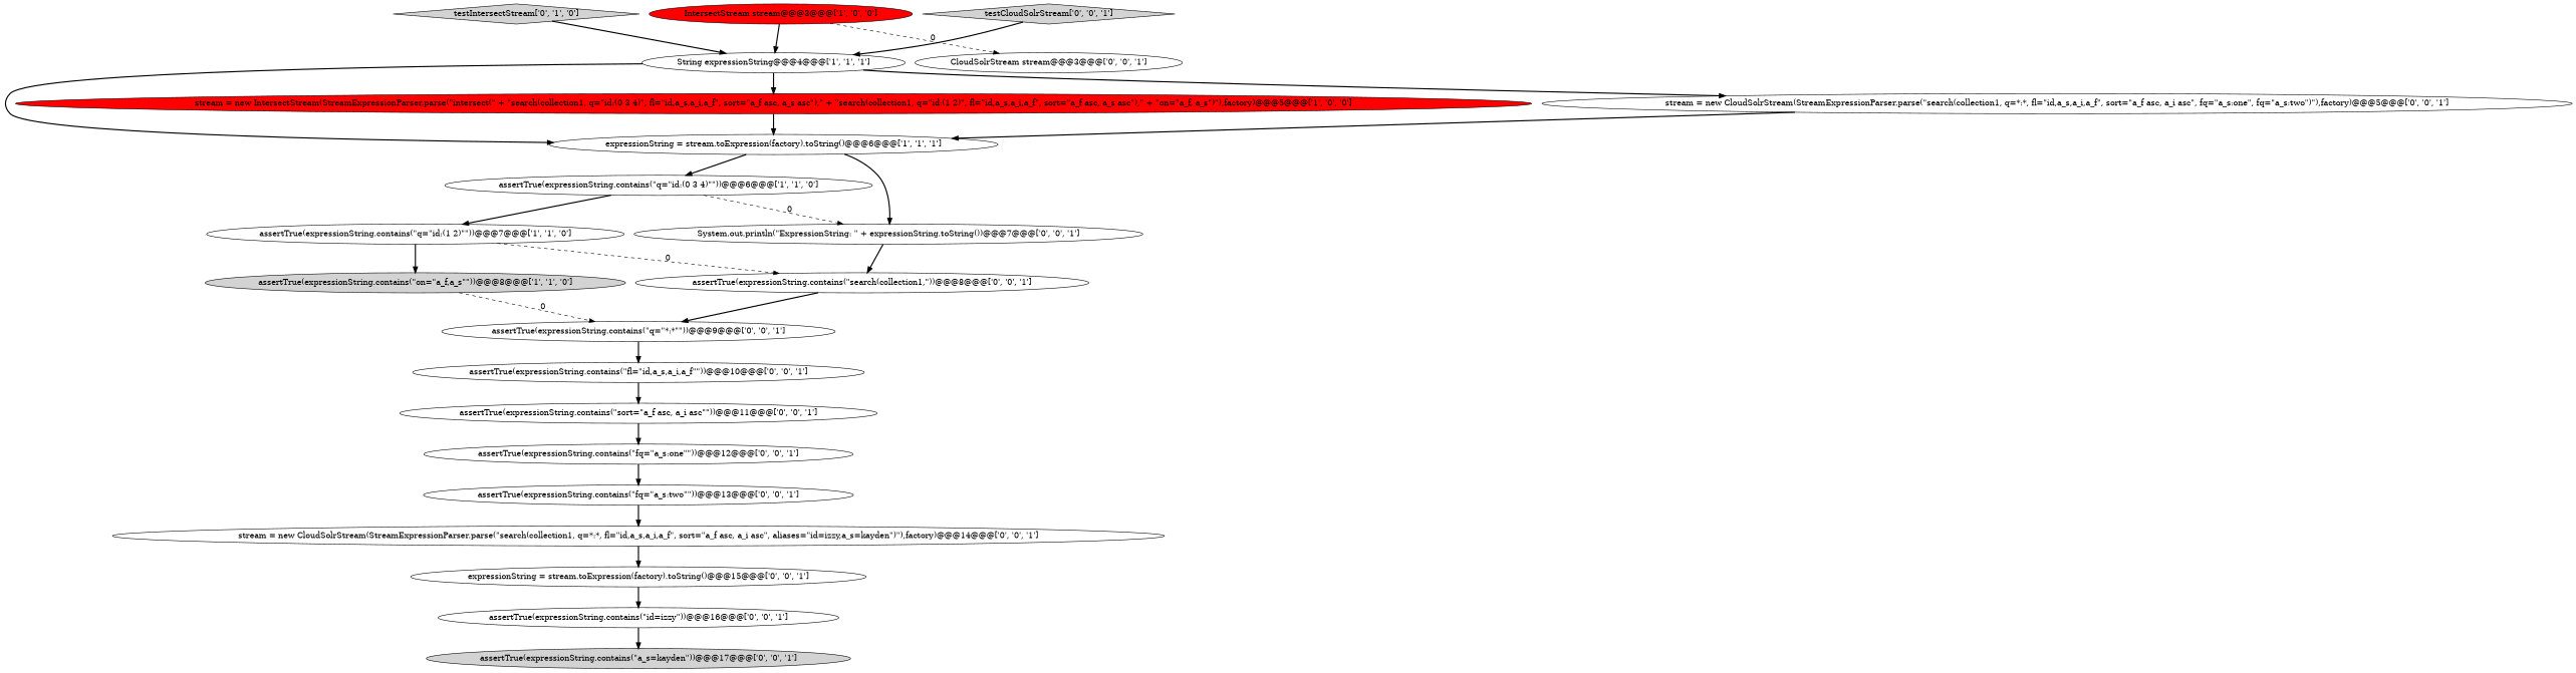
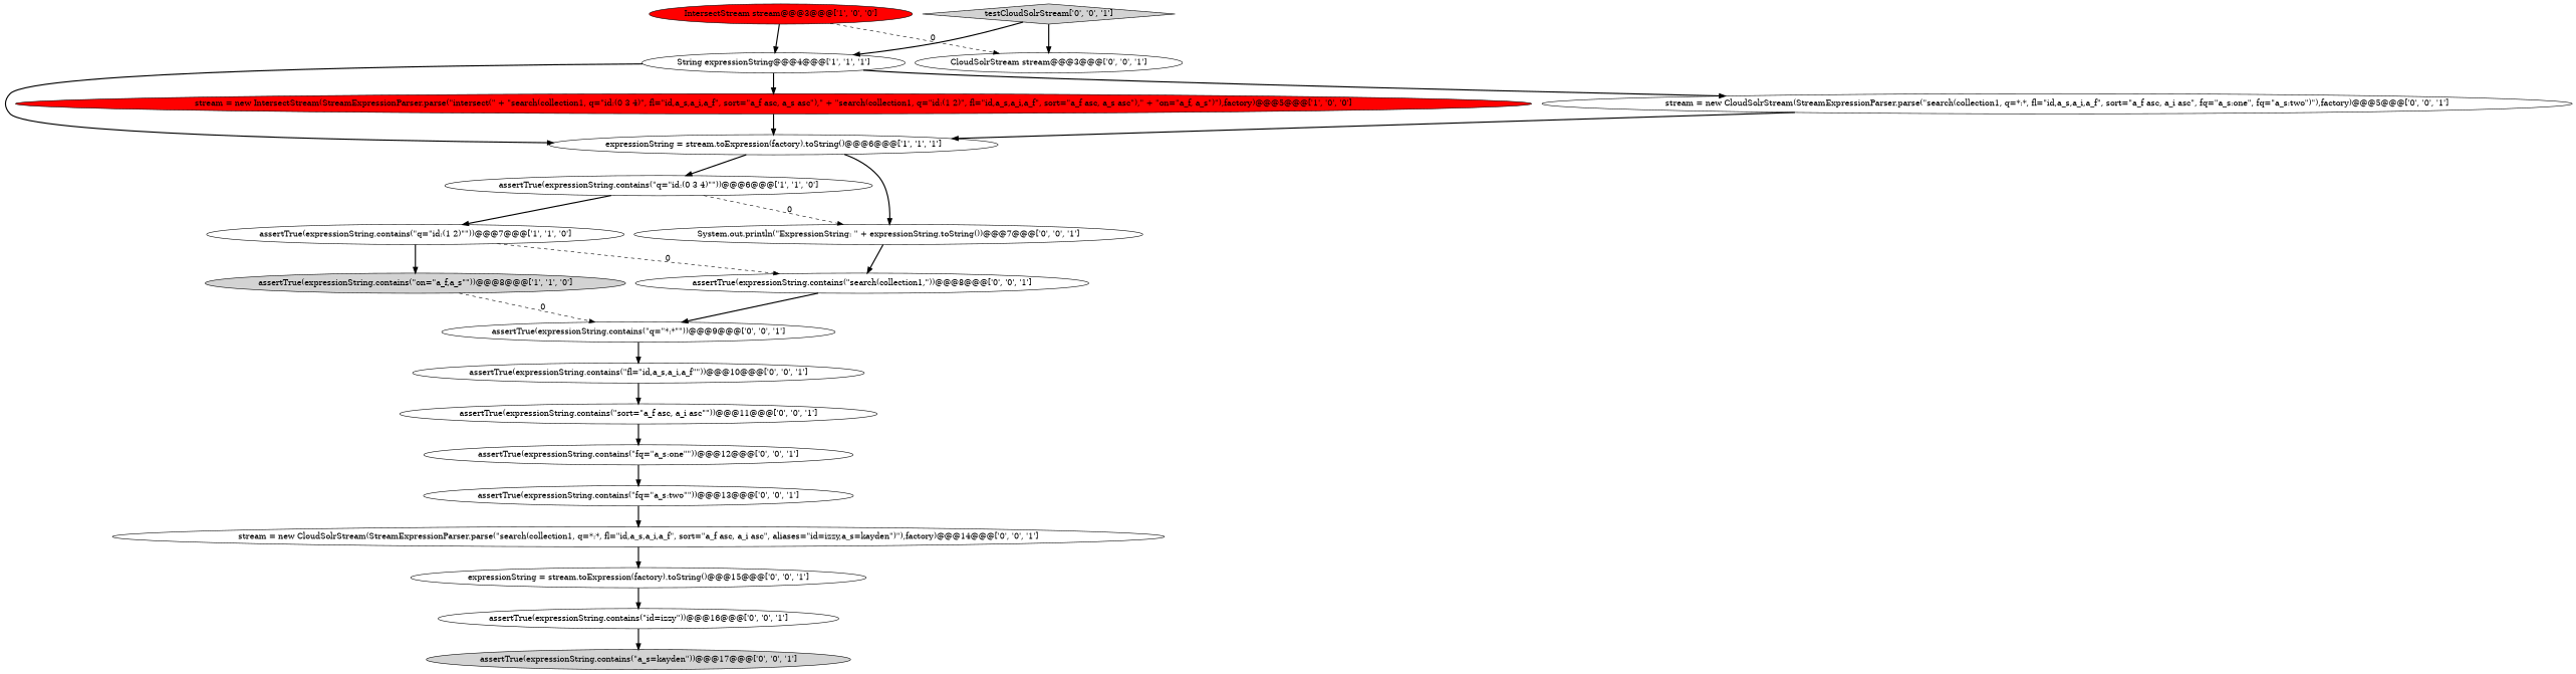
  digraph {
    node [fillcolor=white shape=ellipse style=filled]
    edge [style=bold]
    n1 [label="assertTrue(expressionString.contains(\"fl=\"id,a_s,a_i,a_f\"\"))@@@10@@@['0', '0', '1']"]
    n2 [label="assertTrue(expressionString.contains(\"sort=\"a_f asc, a_i asc\"\"))@@@11@@@['0', '0', '1']"]
    n3 [label="assertTrue(expressionString.contains(\"fq=\"a_s:one\"\"))@@@12@@@['0', '0', '1']"]
    n4 [label="String expressionString@@@4@@@['1', '1', '1']"]
    n5 [fillcolor=red label="stream = new IntersectStream(StreamExpressionParser.parse(\"intersect(\" + \"search(collection1, q=\"id:(0 3 4)\", fl=\"id,a_s,a_i,a_f\", sort=\"a_f asc, a_s asc\"),\" + \"search(collection1, q=\"id:(1 2)\", fl=\"id,a_s,a_i,a_f\", sort=\"a_f asc, a_s asc\"),\" + \"on=\"a_f, a_s\")\"),factory)@@@5@@@['1', '0', '0']"]
    n6 [label="stream = new CloudSolrStream(StreamExpressionParser.parse(\"search(collection1, q=*:*, fl=\"id,a_s,a_i,a_f\", sort=\"a_f asc, a_i asc\", fq=\"a_s:one\", fq=\"a_s:two\")\"),factory)@@@5@@@['0', '0', '1']"]
    n7 [label="expressionString = stream.toExpression(factory).toString()@@@6@@@['1', '1', '1']"]
    n8 [label="assertTrue(expressionString.contains(\"q=\"id:(0 3 4)\"\"))@@@6@@@['1', '1', '0']"]
    n9 [label="System.out.println(\"ExpressionString: \" + expressionString.toString())@@@7@@@['0', '0', '1']"]
    n10 [fillcolor=lightgray label="assertTrue(expressionString.contains(\"a_s=kayden\"))@@@17@@@['0', '0', '1']"]
    n11 [label="assertTrue(expressionString.contains(\"fq=\"a_s:two\"\"))@@@13@@@['0', '0', '1']"]
    n12 [label="stream = new CloudSolrStream(StreamExpressionParser.parse(\"search(collection1, q=*:*, fl=\"id,a_s,a_i,a_f\", sort=\"a_f asc, a_i asc\", aliases=\"id=izzy,a_s=kayden\")\"),factory)@@@14@@@['0', '0', '1']"]
    n13 [label="expressionString = stream.toExpression(factory).toString()@@@15@@@['0', '0', '1']"]
    n14 [label="assertTrue(expressionString.contains(\"q=\"*:*\"\"))@@@9@@@['0', '0', '1']"]
    n15 [label="assertTrue(expressionString.contains(\"id=izzy\"))@@@16@@@['0', '0', '1']"]
    n16 [fillcolor=red label="IntersectStream stream@@@3@@@['1', '0', '0']"]
    n17 [label="CloudSolrStream stream@@@3@@@['0', '0', '1']"]
-   n18 [fillcolor=lightgray label="testIntersectStream['0', '1', '0']" shape=diamond]
    n19 [label="assertTrue(expressionString.contains(\"q=\"id:(1 2)\"\"))@@@7@@@['1', '1', '0']"]
    n20 [fillcolor=lightgray label="assertTrue(expressionString.contains(\"on=\"a_f,a_s\"\"))@@@8@@@['1', '1', '0']"]
    n21 [label="assertTrue(expressionString.contains(\"search(collection1,\"))@@@8@@@['0', '0', '1']"]
    n22 [fillcolor=lightgray label="testCloudSolrStream['0', '0', '1']" shape=diamond]
    n1 -> n2
    n2 -> n3
    n3 -> n11
    n4 -> n5
    n4 -> n6
    n4 -> n7
    n5 -> n7
    n6 -> n7
    n7 -> n8
    n7 -> n9
    n8 -> n9 [label=0 style=dashed]
    n8 -> n19
    n9 -> n21
    n11 -> n12
    n12 -> n13
    n13 -> n15
    n14 -> n1
    n15 -> n10
    n16 -> n4
    n16 -> n17 [label=0 style=dashed]
-   n18 -> n4
    n19 -> n20
    n19 -> n21 [label=0 style=dashed]
    n20 -> n14 [label=0 style=dashed]
    n21 -> n14
    n22 -> n4
+   n22 -> n17
  }
